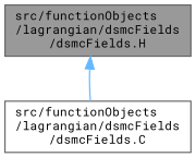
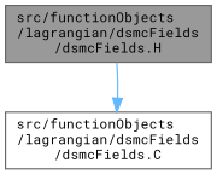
  digraph {
    fontname="Roboto Mono"
    node [fontname="Roboto Mono" fontsize=10 shape=box style=filled]
    n1 [color=gray40 fillcolor=grey60 fontcolor=black height=0.2 label="src/functionObjects\l/lagrangian/dsmcFields\l/dsmcFields.H" width=0.4]
    n2 [color=grey40 fillcolor=white height=0.2 label="src/functionObjects\l/lagrangian/dsmcFields\l/dsmcFields.C" width=0.4]
-   n1 -> n2 [color=steelblue1 dir=back fontname="Roboto Mono" fontsize=10 labelfontname=Helvetica labelfontsize=10 style=solid]
+   n2 -> n1 [color=steelblue1 dir=back fontname="Roboto Mono" fontsize=10 labelfontname=Helvetica labelfontsize=10 style=solid]
  }
